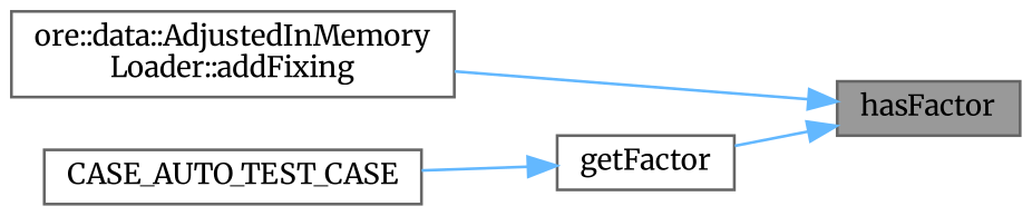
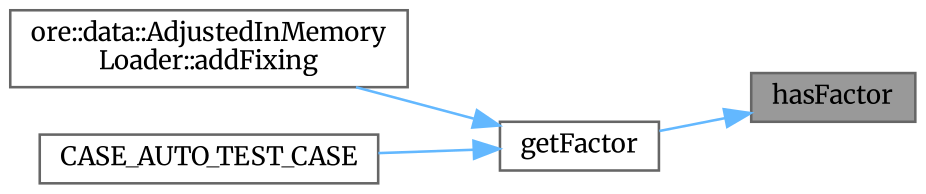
  digraph {
    fontname=Merriweather
    rankdir=RL
    node [color=grey40 fillcolor=white fontname=Merriweather fontsize=10 shape=box style=filled]
    edge [color=steelblue1 dir=back fontname=Merriweather fontsize=10 labelfontname=Helvetica labelfontsize=10 style=solid]
    n1 [color=gray40 fillcolor=grey60 fontcolor=black height=0.2 label=hasFactor width=0.4]
    n2 [height=0.2 label=getFactor width=0.4]
    n3 [height=0.2 label="ore::data::AdjustedInMemory\lLoader::addFixing" width=0.4]
    n4 [height=0.2 label=CASE_AUTO_TEST_CASE width=0.4]
    n1 -> n2
-   n1 -> n3
+   n2 -> n3
    n2 -> n4
  }
